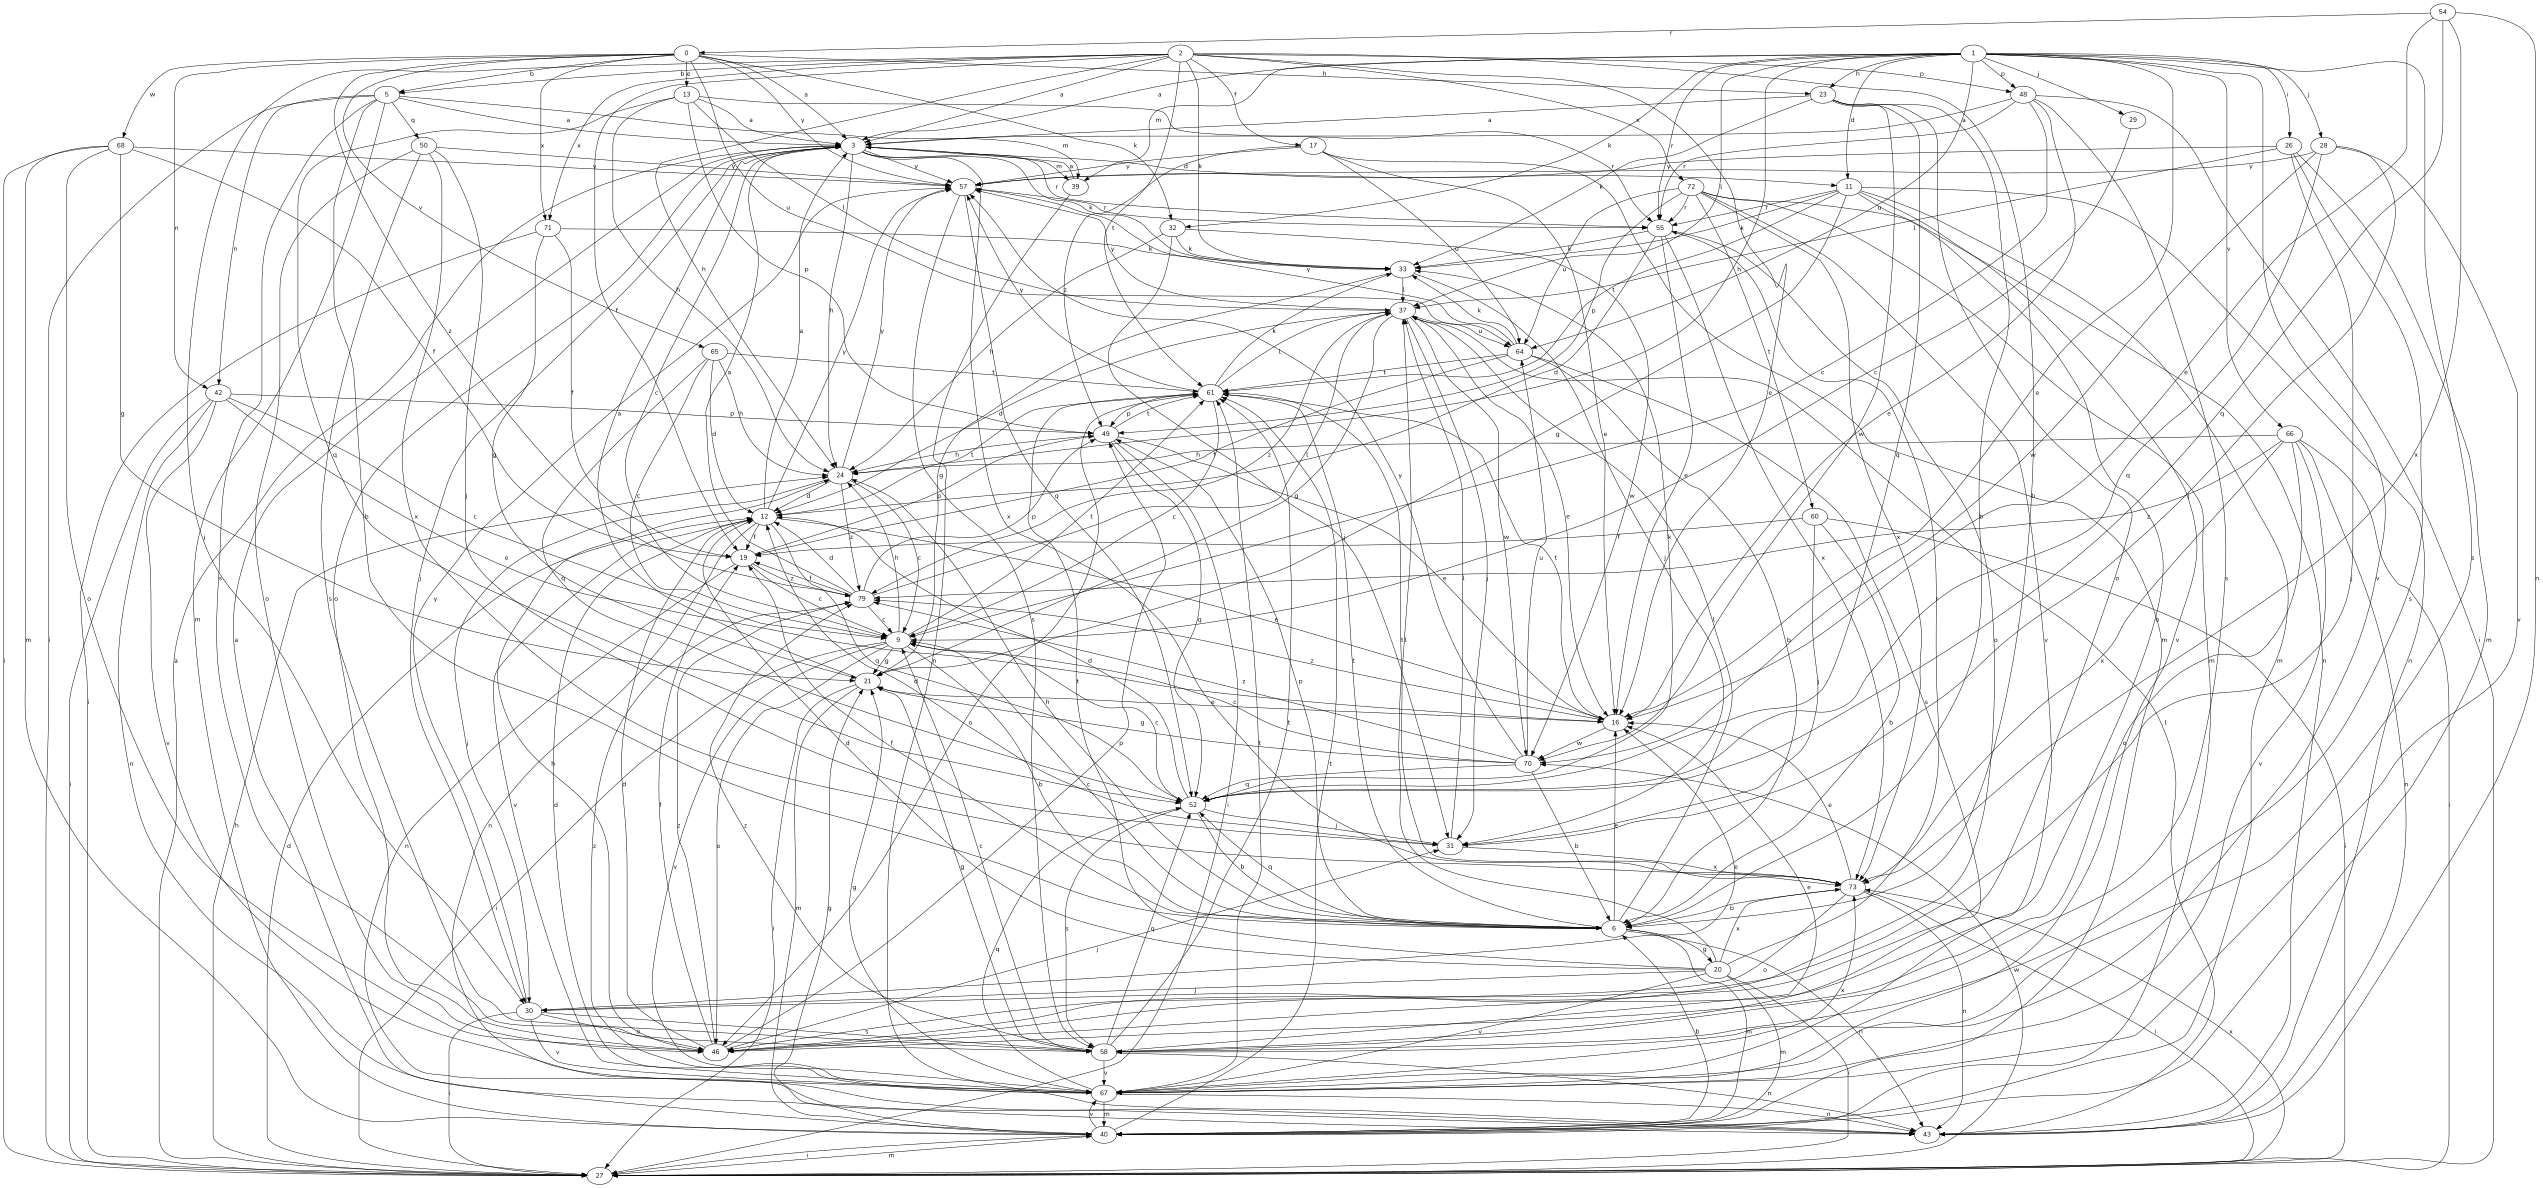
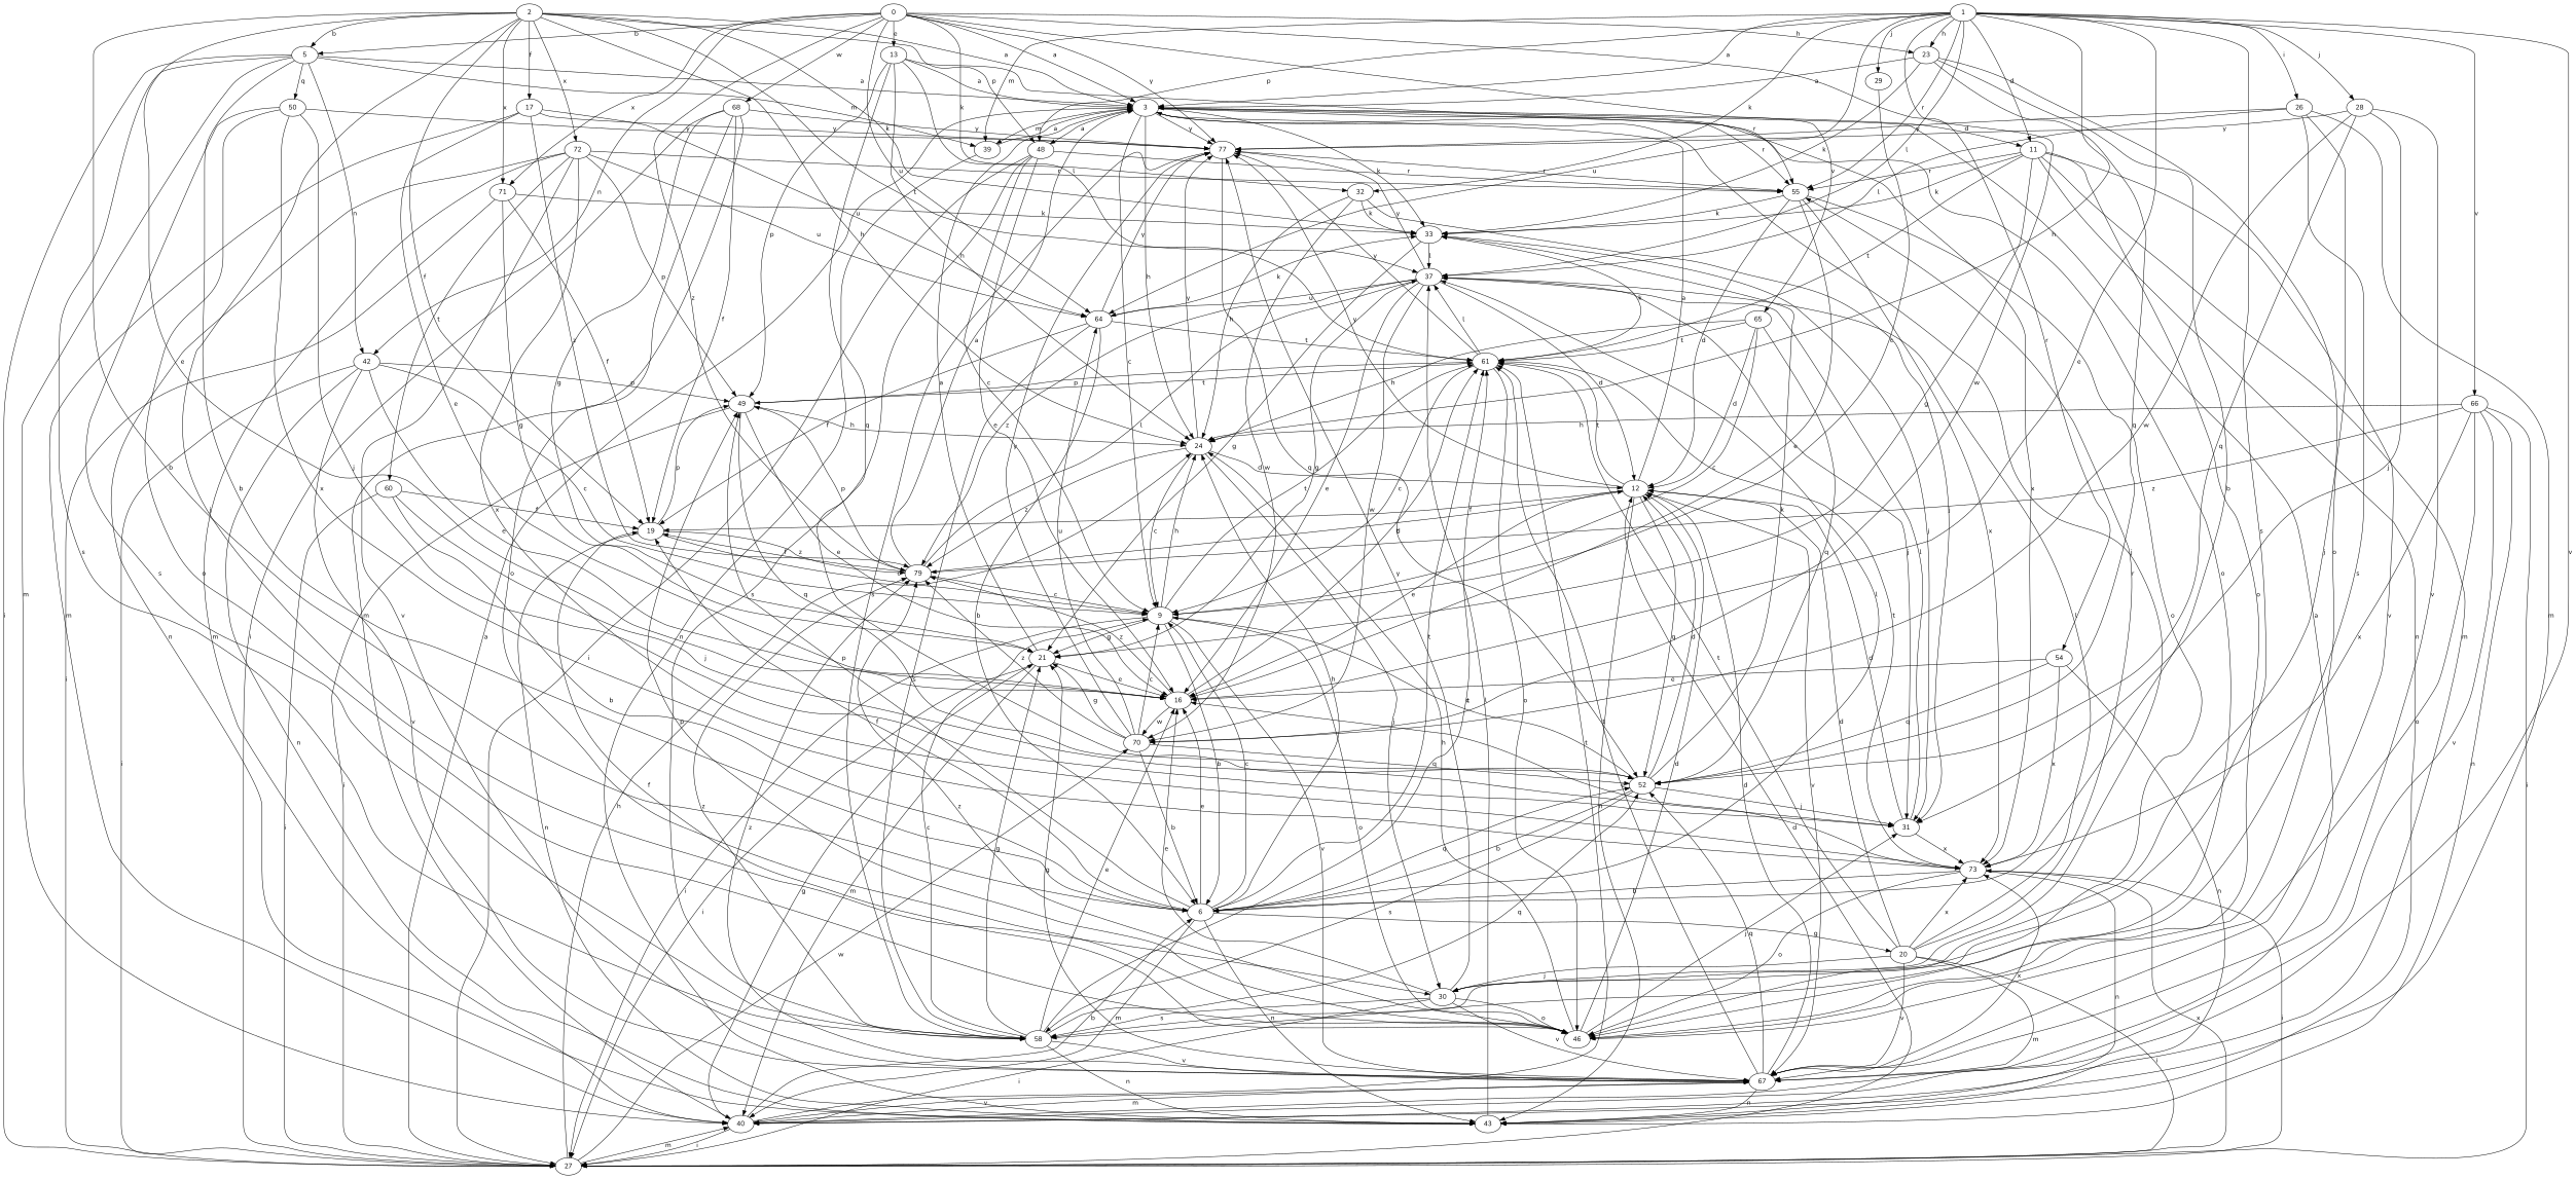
  strict digraph {
    fontname=Nunito
    node [fontname=Nunito]
    edge [fontname=Nunito]
    0
    3
    5
    13
    23
    32
    42
    54
    64
    65
    68
    71
-   77 [label=57]
+   77
    79
    11
    24
    39
    55
    30
    33
    9
    46
    73
    58
    6
    27
    40
    50
    37
    49
    52
    70
    31
    16
    67
    43
    19
    61
    12
    21
    1
    26
    28
    29
    48
    66
    2
    17
    72
    20
    60
    0 -> 3 [label=a]
    0 -> 5 [label=b]
    0 -> 13 [label=e]
    0 -> 23 [label=h]
    0 -> 32 [label=k]
    0 -> 42 [label=n]
-   54 -> 0 [label=r]
+   0 -> 54 [label=r]
    0 -> 64 [label=u]
    0 -> 65 [label=v]
    0 -> 68 [label=w]
    0 -> 71 [label=x]
    0 -> 77 [label=y]
    0 -> 79 [label=z]
    3 -> 77 [label=y]
    3 -> 11 [label=d]
    3 -> 24 [label=h]
    3 -> 39 [label=m]
    3 -> 55 [label=r]
    3 -> 30 [label=j]
    3 -> 33 [label=k]
    3 -> 9 [label=c]
    3 -> 46 [label=o]
    3 -> 73 [label=x]
    5 -> 3 [label=a]
    5 -> 42 [label=n]
    5 -> 39 [label=m]
    5 -> 58 [label=s]
    5 -> 6 [label=b]
    5 -> 27 [label=i]
    5 -> 40 [label=m]
    5 -> 50 [label=q]
    13 -> 3 [label=a]
    13 -> 24 [label=h]
    13 -> 55 [label=r]
    13 -> 37 [label=l]
    13 -> 49 [label=p]
    13 -> 52 [label=q]
    23 -> 3 [label=a]
    23 -> 33 [label=k]
    23 -> 46 [label=o]
    23 -> 6 [label=b]
    23 -> 52 [label=q]
    32 -> 24 [label=h]
    32 -> 33 [label=k]
    32 -> 70 [label=w]
    32 -> 31 [label=j]
    42 -> 9 [label=c]
    42 -> 27 [label=i]
    42 -> 49 [label=p]
    42 -> 16 [label=e]
    42 -> 67 [label=v]
    42 -> 43 [label=n]
    54 -> 73 [label=x]
    54 -> 52 [label=q]
    54 -> 16 [label=e]
    54 -> 43 [label=n]
    64 -> 77 [label=y]
    64 -> 33 [label=k]
    64 -> 58 [label=s]
    64 -> 6 [label=b]
    64 -> 19 [label=f]
    64 -> 61 [label=t]
    65 -> 24 [label=h]
    65 -> 9 [label=c]
    65 -> 52 [label=q]
    65 -> 61 [label=t]
    65 -> 12 [label=d]
    68 -> 77 [label=y]
    68 -> 46 [label=o]
    68 -> 27 [label=i]
    68 -> 40 [label=m]
    68 -> 19 [label=f]
    68 -> 21 [label=g]
    71 -> 33 [label=k]
    71 -> 27 [label=i]
    71 -> 19 [label=f]
    71 -> 21 [label=g]
    77 -> 55 [label=r]
    77 -> 58 [label=s]
    77 -> 52 [label=q]
    79 -> 3 [label=a]
    79 -> 9 [label=c]
    79 -> 37 [label=l]
    79 -> 49 [label=p]
    79 -> 19 [label=f]
    79 -> 12 [label=d]
    11 -> 55 [label=r]
    11 -> 33 [label=k]
    11 -> 46 [label=o]
    11 -> 40 [label=m]
    11 -> 67 [label=v]
    11 -> 43 [label=n]
    11 -> 61 [label=t]
    11 -> 21 [label=g]
    24 -> 77 [label=y]
    24 -> 79 [label=z]
    24 -> 30 [label=j]
    24 -> 9 [label=c]
    24 -> 12 [label=d]
    39 -> 3 [label=a]
    39 -> 43 [label=n]
    55 -> 33 [label=k]
    55 -> 46 [label=o]
    55 -> 73 [label=x]
    55 -> 16 [label=e]
    55 -> 12 [label=d]
    30 -> 77 [label=y]
    30 -> 46 [label=o]
    30 -> 58 [label=s]
    30 -> 27 [label=i]
    30 -> 16 [label=e]
    30 -> 67 [label=v]
    33 -> 37 [label=l]
    33 -> 31 [label=j]
    33 -> 21 [label=g]
    9 -> 24 [label=h]
    9 -> 46 [label=o]
    9 -> 6 [label=b]
    9 -> 27 [label=i]
    9 -> 67 [label=v]
    9 -> 61 [label=t]
    9 -> 21 [label=g]
    46 -> 79 [label=z]
    46 -> 24 [label=h]
    46 -> 49 [label=p]
    46 -> 31 [label=j]
    46 -> 19 [label=f]
    46 -> 12 [label=d]
    73 -> 46 [label=o]
    73 -> 6 [label=b]
    73 -> 27 [label=i]
    73 -> 16 [label=e]
    73 -> 43 [label=n]
    73 -> 61 [label=t]
    58 -> 79 [label=z]
    58 -> 9 [label=c]
    58 -> 52 [label=q]
    58 -> 16 [label=e]
    58 -> 67 [label=v]
    58 -> 43 [label=n]
    58 -> 61 [label=t]
    58 -> 21 [label=g]
    6 -> 24 [label=h]
    6 -> 9 [label=c]
    6 -> 40 [label=m]
    6 -> 37 [label=l]
    6 -> 49 [label=p]
    6 -> 52 [label=q]
    6 -> 16 [label=e]
    6 -> 43 [label=n]
    6 -> 19 [label=f]
    6 -> 61 [label=t]
    6 -> 20 [label=g]
    27 -> 3 [label=a]
    27 -> 24 [label=h]
    27 -> 73 [label=x]
    27 -> 40 [label=m]
    27 -> 70 [label=w]
    27 -> 12 [label=d]
    40 -> 3 [label=a]
    40 -> 6 [label=b]
    40 -> 27 [label=i]
    40 -> 67 [label=v]
    40 -> 61 [label=t]
    40 -> 21 [label=g]
    50 -> 77 [label=y]
    50 -> 46 [label=o]
    50 -> 73 [label=x]
    50 -> 58 [label=s]
    50 -> 31 [label=j]
    37 -> 64 [label=u]
    37 -> 77 [label=y]
    37 -> 79 [label=z]
    37 -> 70 [label=w]
    37 -> 31 [label=j]
    37 -> 16 [label=e]
    37 -> 12 [label=d]
    37 -> 21 [label=g]
    49 -> 24 [label=h]
    49 -> 27 [label=i]
    49 -> 52 [label=q]
    49 -> 16 [label=e]
    49 -> 61 [label=t]
    52 -> 33 [label=k]
    52 -> 9 [label=c]
    52 -> 58 [label=s]
    52 -> 6 [label=b]
    52 -> 31 [label=j]
    52 -> 12 [label=d]
    70 -> 64 [label=u]
    70 -> 77 [label=y]
    70 -> 79 [label=z]
    70 -> 9 [label=c]
    70 -> 6 [label=b]
    70 -> 52 [label=q]
    70 -> 21 [label=g]
    31 -> 73 [label=x]
    31 -> 37 [label=l]
    31 -> 12 [label=d]
    16 -> 79 [label=z]
    16 -> 70 [label=w]
    16 -> 61 [label=t]
    67 -> 79 [label=z]
    67 -> 73 [label=x]
    67 -> 40 [label=m]
    67 -> 52 [label=q]
    67 -> 43 [label=n]
    67 -> 61 [label=t]
    67 -> 12 [label=d]
    67 -> 21 [label=g]
    43 -> 37 [label=l]
    19 -> 79 [label=z]
    19 -> 9 [label=c]
    19 -> 49 [label=p]
    19 -> 43 [label=n]
    61 -> 77 [label=y]
    61 -> 33 [label=k]
    61 -> 9 [label=c]
    61 -> 46 [label=o]
    61 -> 37 [label=l]
    61 -> 49 [label=p]
    12 -> 3 [label=a]
    12 -> 77 [label=y]
    12 -> 52 [label=q]
    12 -> 16 [label=e]
    12 -> 67 [label=v]
    12 -> 43 [label=n]
    12 -> 19 [label=f]
    12 -> 61 [label=t]
    21 -> 3 [label=a]
    21 -> 27 [label=i]
    21 -> 40 [label=m]
    21 -> 16 [label=e]
    1 -> 3 [label=a]
    1 -> 23 [label=h]
    1 -> 32 [label=k]
    1 -> 64 [label=u]
    1 -> 11 [label=d]
    1 -> 24 [label=h]
    1 -> 39 [label=m]
    1 -> 55 [label=r]
    1 -> 58 [label=s]
    1 -> 37 [label=l]
-   23 -> 70 [label=w]
+   1 -> 70 [label=w]
    1 -> 16 [label=e]
    1 -> 67 [label=v]
    1 -> 26 [label=i]
    1 -> 28 [label=j]
    1 -> 29 [label=j]
    1 -> 48 [label=p]
    1 -> 66 [label=v]
    26 -> 77 [label=y]
    26 -> 30 [label=j]
    26 -> 58 [label=s]
    26 -> 40 [label=m]
    26 -> 37 [label=l]
    28 -> 77 [label=y]
    28 -> 52 [label=q]
    28 -> 70 [label=w]
    28 -> 31 [label=j]
    28 -> 67 [label=v]
    29 -> 9 [label=c]
-   48 -> 3 [label=a]
+   3 -> 48 [label=a]
    48 -> 55 [label=r]
    48 -> 9 [label=c]
    48 -> 58 [label=s]
    48 -> 27 [label=i]
    48 -> 16 [label=e]
    66 -> 79 [label=z]
    66 -> 24 [label=h]
    66 -> 46 [label=o]
    66 -> 73 [label=x]
    66 -> 27 [label=i]
    66 -> 67 [label=v]
    66 -> 43 [label=n]
    2 -> 3 [label=a]
    2 -> 5 [label=b]
    2 -> 71 [label=x]
    2 -> 24 [label=h]
    2 -> 30 [label=j]
    2 -> 33 [label=k]
    2 -> 6 [label=b]
    2 -> 16 [label=e]
    2 -> 19 [label=f]
    2 -> 61 [label=t]
    2 -> 48 [label=p]
    2 -> 17 [label=f]
    2 -> 72 [label=x]
    17 -> 64 [label=u]
    17 -> 77 [label=y]
-   17 -> 49 [label=z]
+   17 -> 79 [label=z]
    17 -> 40 [label=m]
    17 -> 16 [label=e]
    72 -> 64 [label=u]
    72 -> 55 [label=r]
    72 -> 73 [label=x]
    72 -> 40 [label=m]
    72 -> 49 [label=p]
    72 -> 67 [label=v]
    72 -> 43 [label=n]
    72 -> 60 [label=t]
    20 -> 55 [label=r]
    20 -> 30 [label=j]
    20 -> 73 [label=x]
    20 -> 27 [label=i]
    20 -> 40 [label=m]
    20 -> 37 [label=l]
    20 -> 67 [label=v]
    20 -> 61 [label=t]
    20 -> 12 [label=d]
    60 -> 6 [label=b]
    60 -> 27 [label=i]
    60 -> 31 [label=j]
    60 -> 19 [label=f]
  }
